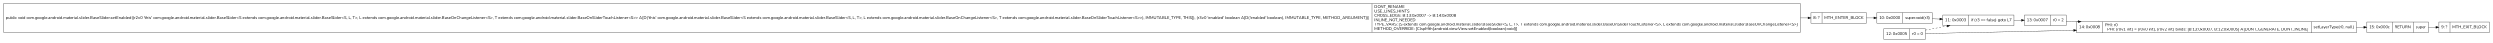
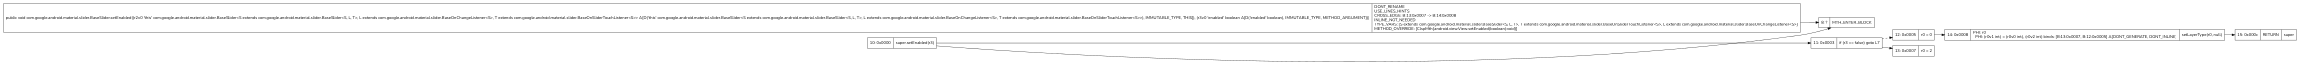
  digraph {
    fontname=Nunito
    rankdir=LR
    node [fontname=Nunito shape=record]
    edge [fontname=Nunito]
    n1 [label="{8\:\ ?|MTH_ENTER_BLOCK\l}"]
-   n2 [label="{10\:\ 0x0000|super.void(r3)\l}"]
+   n2 [label="{10\:\ 0x0000|super.setEnabled(r3)\l}"]
    n3 [label="{11\:\ 0x0003|if (r3 == false) goto L7\l}"]
    n4 [label="{12\:\ 0x0005|r0 = 0\l}"]
    n5 [label="{13\:\ 0x0007|r0 = 2\l}"]
    n6 [label="{14\:\ 0x0008|PHI: r0 \l  PHI: (r0v1 int) = (r0v0 int), (r0v2 int) binds: [B:13:0x0007, B:12:0x0005] A[DONT_GENERATE, DONT_INLINE]\l|setLayerType(r0, null)\l}"]
    n7 [label="{15\:\ 0x000c|RETURN\l|super\l}"]
-   n8 [label="{9\:\ ?|MTH_EXIT_BLOCK\l}"]
    n9 [label="{public void com.google.android.material.slider.BaseSlider.setEnabled((r2v0 'this' com.google.android.material.slider.BaseSlider\<S extends com.google.android.material.slider.BaseSlider\<S, L, T\>, L extends com.google.android.material.slider.BaseOnChangeListener\<S\>, T extends com.google.android.material.slider.BaseOnSliderTouchListener\<S\>\> A[D('this' com.google.android.material.slider.BaseSlider\<S extends com.google.android.material.slider.BaseSlider\<S, L, T\>, L extends com.google.android.material.slider.BaseOnChangeListener\<S\>, T extends com.google.android.material.slider.BaseOnSliderTouchListener\<S\>\>), IMMUTABLE_TYPE, THIS]), (r3v0 'enabled' boolean A[D('enabled' boolean), IMMUTABLE_TYPE, METHOD_ARGUMENT]))  | DONT_RENAME\lUSE_LINES_HINTS\lCROSS_EDGE: B:13:0x0007 \-\> B:14:0x0008\lINLINE_NOT_NEEDED\lTYPE_VARS: [S extends com.google.android.material.slider.BaseSlider\<S, L, T\>, T extends com.google.android.material.slider.BaseOnSliderTouchListener\<S\>, L extends com.google.android.material.slider.BaseOnChangeListener\<S\>]\lMETHOD_OVERRIDE: [ClspMth\{android.view.View.setEnabled(boolean):void\}]\l}"]
-   n1 -> n2
+   n2 -> n1
    n2 -> n3
-   n4 -> n3 [style=dashed]
+   n3 -> n4 [style=dashed]
    n3 -> n5
    n4 -> n6
-   n5 -> n6
    n6 -> n7
-   n7 -> n8
    n9 -> n1
  }
